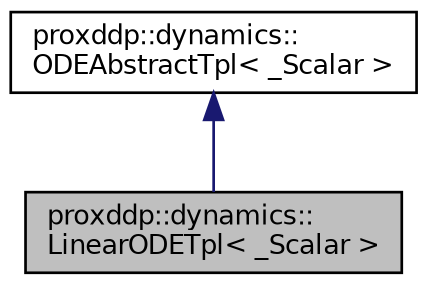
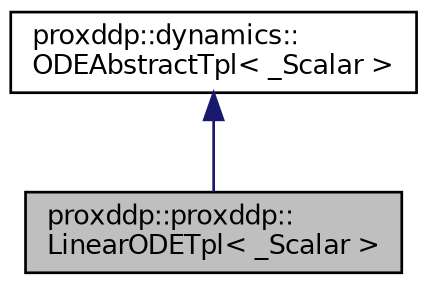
  digraph {
    node [color=black fontname=Helvetica fontsize=10 shape=record]
-   n1 [fillcolor=grey75 fontcolor=black height=0.2 label="proxddp::dynamics::\lLinearODETpl\< _Scalar \>" style=filled width=0.4]
+   n1 [fillcolor=grey75 fontcolor=black height=0.2 label="proxddp::proxddp::\lLinearODETpl\< _Scalar \>" style=filled width=0.4]
    n2 [height=0.2 label="proxddp::dynamics::\lODEAbstractTpl\< _Scalar \>" width=0.4]
    n2 -> n1 [color=midnightblue dir=back fontname=Helvetica fontsize=10 labelfontname=Helvetica labelfontsize=10 style=solid]
  }
